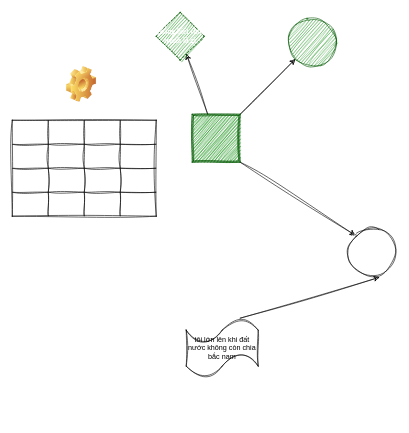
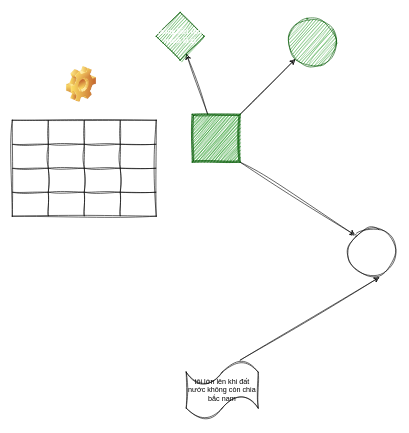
  <mxCell id="0" />
  <mxCell id="1" parent="0" />
  <mxCell id="2" style="edgeStyle=none;html=1;exitX=1;exitY=1;exitDx=0;exitDy=0;entryX=0;entryY=0;entryDx=0;entryDy=0;rounded=0;sketch=1;curveFitting=1;jiggle=2;" parent="1" source="5" target="10" edge="1"><mxGeometry relative="1" as="geometry"><mxPoint x="560" y="370" as="targetPoint" /></mxGeometry></mxCell>
  <mxCell id="3" value="" style="edgeStyle=none;html=1;rounded=0;sketch=1;curveFitting=1;jiggle=2;" parent="1" source="5" target="6" edge="1"><mxGeometry relative="1" as="geometry" /></mxCell>
  <mxCell id="4" value="" style="edgeStyle=none;html=1;rounded=0;sketch=1;curveFitting=1;jiggle=2;" parent="1" source="5" target="7" edge="1"><mxGeometry relative="1" as="geometry" /></mxCell>
  <mxCell id="5" value="" style="shape=ext;double=1;whiteSpace=wrap;html=1;aspect=fixed;fillColor=#008a00;fontColor=#ffffff;strokeColor=#005700;rounded=0;sketch=1;curveFitting=1;jiggle=2;" parent="1" vertex="1"><mxGeometry x="320" y="190" width="80" height="80" as="geometry" /></mxCell>
  <mxCell id="6" value="" style="ellipse;whiteSpace=wrap;html=1;fillColor=#008a00;strokeColor=#005700;fontColor=#ffffff;rounded=0;sketch=1;curveFitting=1;jiggle=2;" parent="1" vertex="1"><mxGeometry x="480" y="30" width="80" height="80" as="geometry" /></mxCell>
- <mxCell id="7" value="&lt;font data-font-src=&quot;https://fonts.googleapis.com/css?family=Architects+Daughter&quot; face=&quot;Architects Daughter&quot;&gt;chẳng biết chíe tranh là gì&lt;/font&gt;" style="rhombus;whiteSpace=wrap;html=1;fillColor=#008a00;strokeColor=#005700;fontColor=#ffffff;fontStyle=1;rounded=0;sketch=1;curveFitting=1;jiggle=2;dashed=1;" parent="1" vertex="1"><mxGeometry x="260" y="20" width="80" height="80" as="geometry" /></mxCell>
+ <mxCell id="7" value="&lt;font data-font-src=&quot;https://fonts.googleapis.com/css?family=Architects+Daughter&quot; face=&quot;Architects Daughter&quot;&gt;chẳng biết chíe tranh là gì&lt;/font&gt;" style="rhombus;whiteSpace=wrap;html=1;fillColor=#008a00;strokeColor=#005700;fontColor=#ffffff;fontStyle=1;rounded=0;sketch=1;curveFitting=1;jiggle=2;" parent="1" vertex="1"><mxGeometry x="260" y="20" width="80" height="80" as="geometry" /></mxCell>
  <mxCell id="8" style="edgeStyle=none;html=1;exitX=0.75;exitY=0;exitDx=0;exitDy=0;exitPerimeter=0;entryX=0.65;entryY=1.025;entryDx=0;entryDy=0;entryPerimeter=0;rounded=0;sketch=1;curveFitting=1;jiggle=2;" parent="1" source="9" target="10" edge="1"><mxGeometry relative="1" as="geometry"><mxPoint x="610" y="480" as="targetPoint" /></mxGeometry></mxCell>
- <mxCell id="9" value="tôi lớn lên khi đất nước không còn chia bắc nam" style="shape=tape;whiteSpace=wrap;html=1;rounded=0;sketch=1;curveFitting=1;jiggle=2;" parent="1" vertex="1"><mxGeometry x="310" y="530" width="120" height="100" as="geometry" /></mxCell>
+ <mxCell id="9" value="tôi lớn lên khi đất nước không còn chia bắc nam" style="shape=tape;whiteSpace=wrap;html=1;rounded=0;sketch=1;curveFitting=1;jiggle=2;" parent="1" vertex="1"><mxGeometry x="310" y="600" width="120" height="100" as="geometry" /></mxCell>
  <mxCell id="10" value="" style="ellipse;whiteSpace=wrap;html=1;rounded=0;sketch=1;curveFitting=1;jiggle=2;" parent="1" vertex="1"><mxGeometry x="580" y="380" width="80" height="80" as="geometry" /></mxCell>
  <mxCell id="11" value="" style="shape=table;startSize=0;container=1;collapsible=0;childLayout=tableLayout;rounded=0;sketch=1;curveFitting=1;jiggle=2;" parent="1" vertex="1"><mxGeometry x="20" y="200" width="240" height="160" as="geometry" /></mxCell>
  <mxCell id="12" value="" style="shape=tableRow;horizontal=0;startSize=0;swimlaneHead=0;swimlaneBody=0;top=0;left=0;bottom=0;right=0;collapsible=0;dropTarget=0;fillColor=none;points=[[0,0.5],[1,0.5]];portConstraint=eastwest;rounded=0;sketch=1;curveFitting=1;jiggle=2;" parent="11" vertex="1"><mxGeometry width="240" height="40" as="geometry" /></mxCell>
  <mxCell id="13" value="" style="shape=partialRectangle;html=1;whiteSpace=wrap;connectable=0;overflow=hidden;fillColor=none;top=0;left=0;bottom=0;right=0;pointerEvents=1;rounded=0;sketch=1;curveFitting=1;jiggle=2;" parent="12" vertex="1"><mxGeometry width="60" height="40" as="geometry"><mxRectangle width="60" height="40" as="alternateBounds" /></mxGeometry></mxCell>
  <mxCell id="14" value="" style="shape=partialRectangle;html=1;whiteSpace=wrap;connectable=0;overflow=hidden;fillColor=none;top=0;left=0;bottom=0;right=0;pointerEvents=1;rounded=0;sketch=1;curveFitting=1;jiggle=2;" parent="12" vertex="1"><mxGeometry x="60" width="60" height="40" as="geometry"><mxRectangle width="60" height="40" as="alternateBounds" /></mxGeometry></mxCell>
  <mxCell id="15" value="" style="shape=partialRectangle;html=1;whiteSpace=wrap;connectable=0;overflow=hidden;fillColor=none;top=0;left=0;bottom=0;right=0;pointerEvents=1;rounded=0;sketch=1;curveFitting=1;jiggle=2;" parent="12" vertex="1"><mxGeometry x="120" width="60" height="40" as="geometry"><mxRectangle width="60" height="40" as="alternateBounds" /></mxGeometry></mxCell>
  <mxCell id="16" value="" style="shape=partialRectangle;html=1;whiteSpace=wrap;connectable=0;overflow=hidden;fillColor=none;top=0;left=0;bottom=0;right=0;pointerEvents=1;rounded=0;sketch=1;curveFitting=1;jiggle=2;" parent="12" vertex="1"><mxGeometry x="180" width="60" height="40" as="geometry"><mxRectangle width="60" height="40" as="alternateBounds" /></mxGeometry></mxCell>
  <mxCell id="17" value="" style="shape=tableRow;horizontal=0;startSize=0;swimlaneHead=0;swimlaneBody=0;top=0;left=0;bottom=0;right=0;collapsible=0;dropTarget=0;fillColor=none;points=[[0,0.5],[1,0.5]];portConstraint=eastwest;rounded=0;sketch=1;curveFitting=1;jiggle=2;" parent="11" vertex="1"><mxGeometry y="40" width="240" height="40" as="geometry" /></mxCell>
  <mxCell id="18" value="" style="shape=partialRectangle;html=1;whiteSpace=wrap;connectable=0;overflow=hidden;fillColor=none;top=0;left=0;bottom=0;right=0;pointerEvents=1;rounded=0;sketch=1;curveFitting=1;jiggle=2;" parent="17" vertex="1"><mxGeometry width="60" height="40" as="geometry"><mxRectangle width="60" height="40" as="alternateBounds" /></mxGeometry></mxCell>
  <mxCell id="19" value="" style="shape=partialRectangle;html=1;whiteSpace=wrap;connectable=0;overflow=hidden;fillColor=none;top=0;left=0;bottom=0;right=0;pointerEvents=1;rounded=0;sketch=1;curveFitting=1;jiggle=2;" parent="17" vertex="1"><mxGeometry x="60" width="60" height="40" as="geometry"><mxRectangle width="60" height="40" as="alternateBounds" /></mxGeometry></mxCell>
  <mxCell id="20" value="" style="shape=partialRectangle;html=1;whiteSpace=wrap;connectable=0;overflow=hidden;fillColor=none;top=0;left=0;bottom=0;right=0;pointerEvents=1;rounded=0;sketch=1;curveFitting=1;jiggle=2;" parent="17" vertex="1"><mxGeometry x="120" width="60" height="40" as="geometry"><mxRectangle width="60" height="40" as="alternateBounds" /></mxGeometry></mxCell>
  <mxCell id="21" value="" style="shape=partialRectangle;html=1;whiteSpace=wrap;connectable=0;overflow=hidden;fillColor=none;top=0;left=0;bottom=0;right=0;pointerEvents=1;rounded=0;sketch=1;curveFitting=1;jiggle=2;" parent="17" vertex="1"><mxGeometry x="180" width="60" height="40" as="geometry"><mxRectangle width="60" height="40" as="alternateBounds" /></mxGeometry></mxCell>
  <mxCell id="22" value="" style="shape=tableRow;horizontal=0;startSize=0;swimlaneHead=0;swimlaneBody=0;top=0;left=0;bottom=0;right=0;collapsible=0;dropTarget=0;fillColor=none;points=[[0,0.5],[1,0.5]];portConstraint=eastwest;rounded=0;sketch=1;curveFitting=1;jiggle=2;" parent="11" vertex="1"><mxGeometry y="80" width="240" height="40" as="geometry" /></mxCell>
  <mxCell id="23" value="" style="shape=partialRectangle;html=1;whiteSpace=wrap;connectable=0;overflow=hidden;fillColor=none;top=0;left=0;bottom=0;right=0;pointerEvents=1;rounded=0;sketch=1;curveFitting=1;jiggle=2;" parent="22" vertex="1"><mxGeometry width="60" height="40" as="geometry"><mxRectangle width="60" height="40" as="alternateBounds" /></mxGeometry></mxCell>
  <mxCell id="24" value="" style="shape=partialRectangle;html=1;whiteSpace=wrap;connectable=0;overflow=hidden;fillColor=none;top=0;left=0;bottom=0;right=0;pointerEvents=1;rounded=0;sketch=1;curveFitting=1;jiggle=2;" parent="22" vertex="1"><mxGeometry x="60" width="60" height="40" as="geometry"><mxRectangle width="60" height="40" as="alternateBounds" /></mxGeometry></mxCell>
  <mxCell id="25" value="" style="shape=partialRectangle;html=1;whiteSpace=wrap;connectable=0;overflow=hidden;fillColor=none;top=0;left=0;bottom=0;right=0;pointerEvents=1;rounded=0;sketch=1;curveFitting=1;jiggle=2;" parent="22" vertex="1"><mxGeometry x="120" width="60" height="40" as="geometry"><mxRectangle width="60" height="40" as="alternateBounds" /></mxGeometry></mxCell>
  <mxCell id="26" value="" style="shape=partialRectangle;html=1;whiteSpace=wrap;connectable=0;overflow=hidden;fillColor=none;top=0;left=0;bottom=0;right=0;pointerEvents=1;rounded=0;sketch=1;curveFitting=1;jiggle=2;" parent="22" vertex="1"><mxGeometry x="180" width="60" height="40" as="geometry"><mxRectangle width="60" height="40" as="alternateBounds" /></mxGeometry></mxCell>
  <mxCell id="27" value="" style="shape=tableRow;horizontal=0;startSize=0;swimlaneHead=0;swimlaneBody=0;top=0;left=0;bottom=0;right=0;collapsible=0;dropTarget=0;fillColor=none;points=[[0,0.5],[1,0.5]];portConstraint=eastwest;rounded=0;sketch=1;curveFitting=1;jiggle=2;" parent="11" vertex="1"><mxGeometry y="120" width="240" height="40" as="geometry" /></mxCell>
  <mxCell id="28" value="" style="shape=partialRectangle;html=1;whiteSpace=wrap;connectable=0;overflow=hidden;fillColor=none;top=0;left=0;bottom=0;right=0;pointerEvents=1;rounded=0;sketch=1;curveFitting=1;jiggle=2;" parent="27" vertex="1"><mxGeometry width="60" height="40" as="geometry"><mxRectangle width="60" height="40" as="alternateBounds" /></mxGeometry></mxCell>
  <mxCell id="29" value="" style="shape=partialRectangle;html=1;whiteSpace=wrap;connectable=0;overflow=hidden;fillColor=none;top=0;left=0;bottom=0;right=0;pointerEvents=1;rounded=0;sketch=1;curveFitting=1;jiggle=2;" parent="27" vertex="1"><mxGeometry x="60" width="60" height="40" as="geometry"><mxRectangle width="60" height="40" as="alternateBounds" /></mxGeometry></mxCell>
  <mxCell id="30" value="" style="shape=partialRectangle;html=1;whiteSpace=wrap;connectable=0;overflow=hidden;fillColor=none;top=0;left=0;bottom=0;right=0;pointerEvents=1;rounded=0;sketch=1;curveFitting=1;jiggle=2;" parent="27" vertex="1"><mxGeometry x="120" width="60" height="40" as="geometry"><mxRectangle width="60" height="40" as="alternateBounds" /></mxGeometry></mxCell>
  <mxCell id="31" value="" style="shape=partialRectangle;html=1;whiteSpace=wrap;connectable=0;overflow=hidden;fillColor=none;top=0;left=0;bottom=0;right=0;pointerEvents=1;rounded=0;sketch=1;curveFitting=1;jiggle=2;" parent="27" vertex="1"><mxGeometry x="180" width="60" height="40" as="geometry"><mxRectangle width="60" height="40" as="alternateBounds" /></mxGeometry></mxCell>
  <mxCell id="32" value="" style="shape=image;html=1;verticalLabelPosition=bottom;verticalAlign=top;imageAspect=0;image=img/clipart/Gear_128x128.png;rounded=0;sketch=1;curveFitting=1;jiggle=2;" parent="1" vertex="1"><mxGeometry x="110" y="110" width="50" height="60" as="geometry" /></mxCell>
